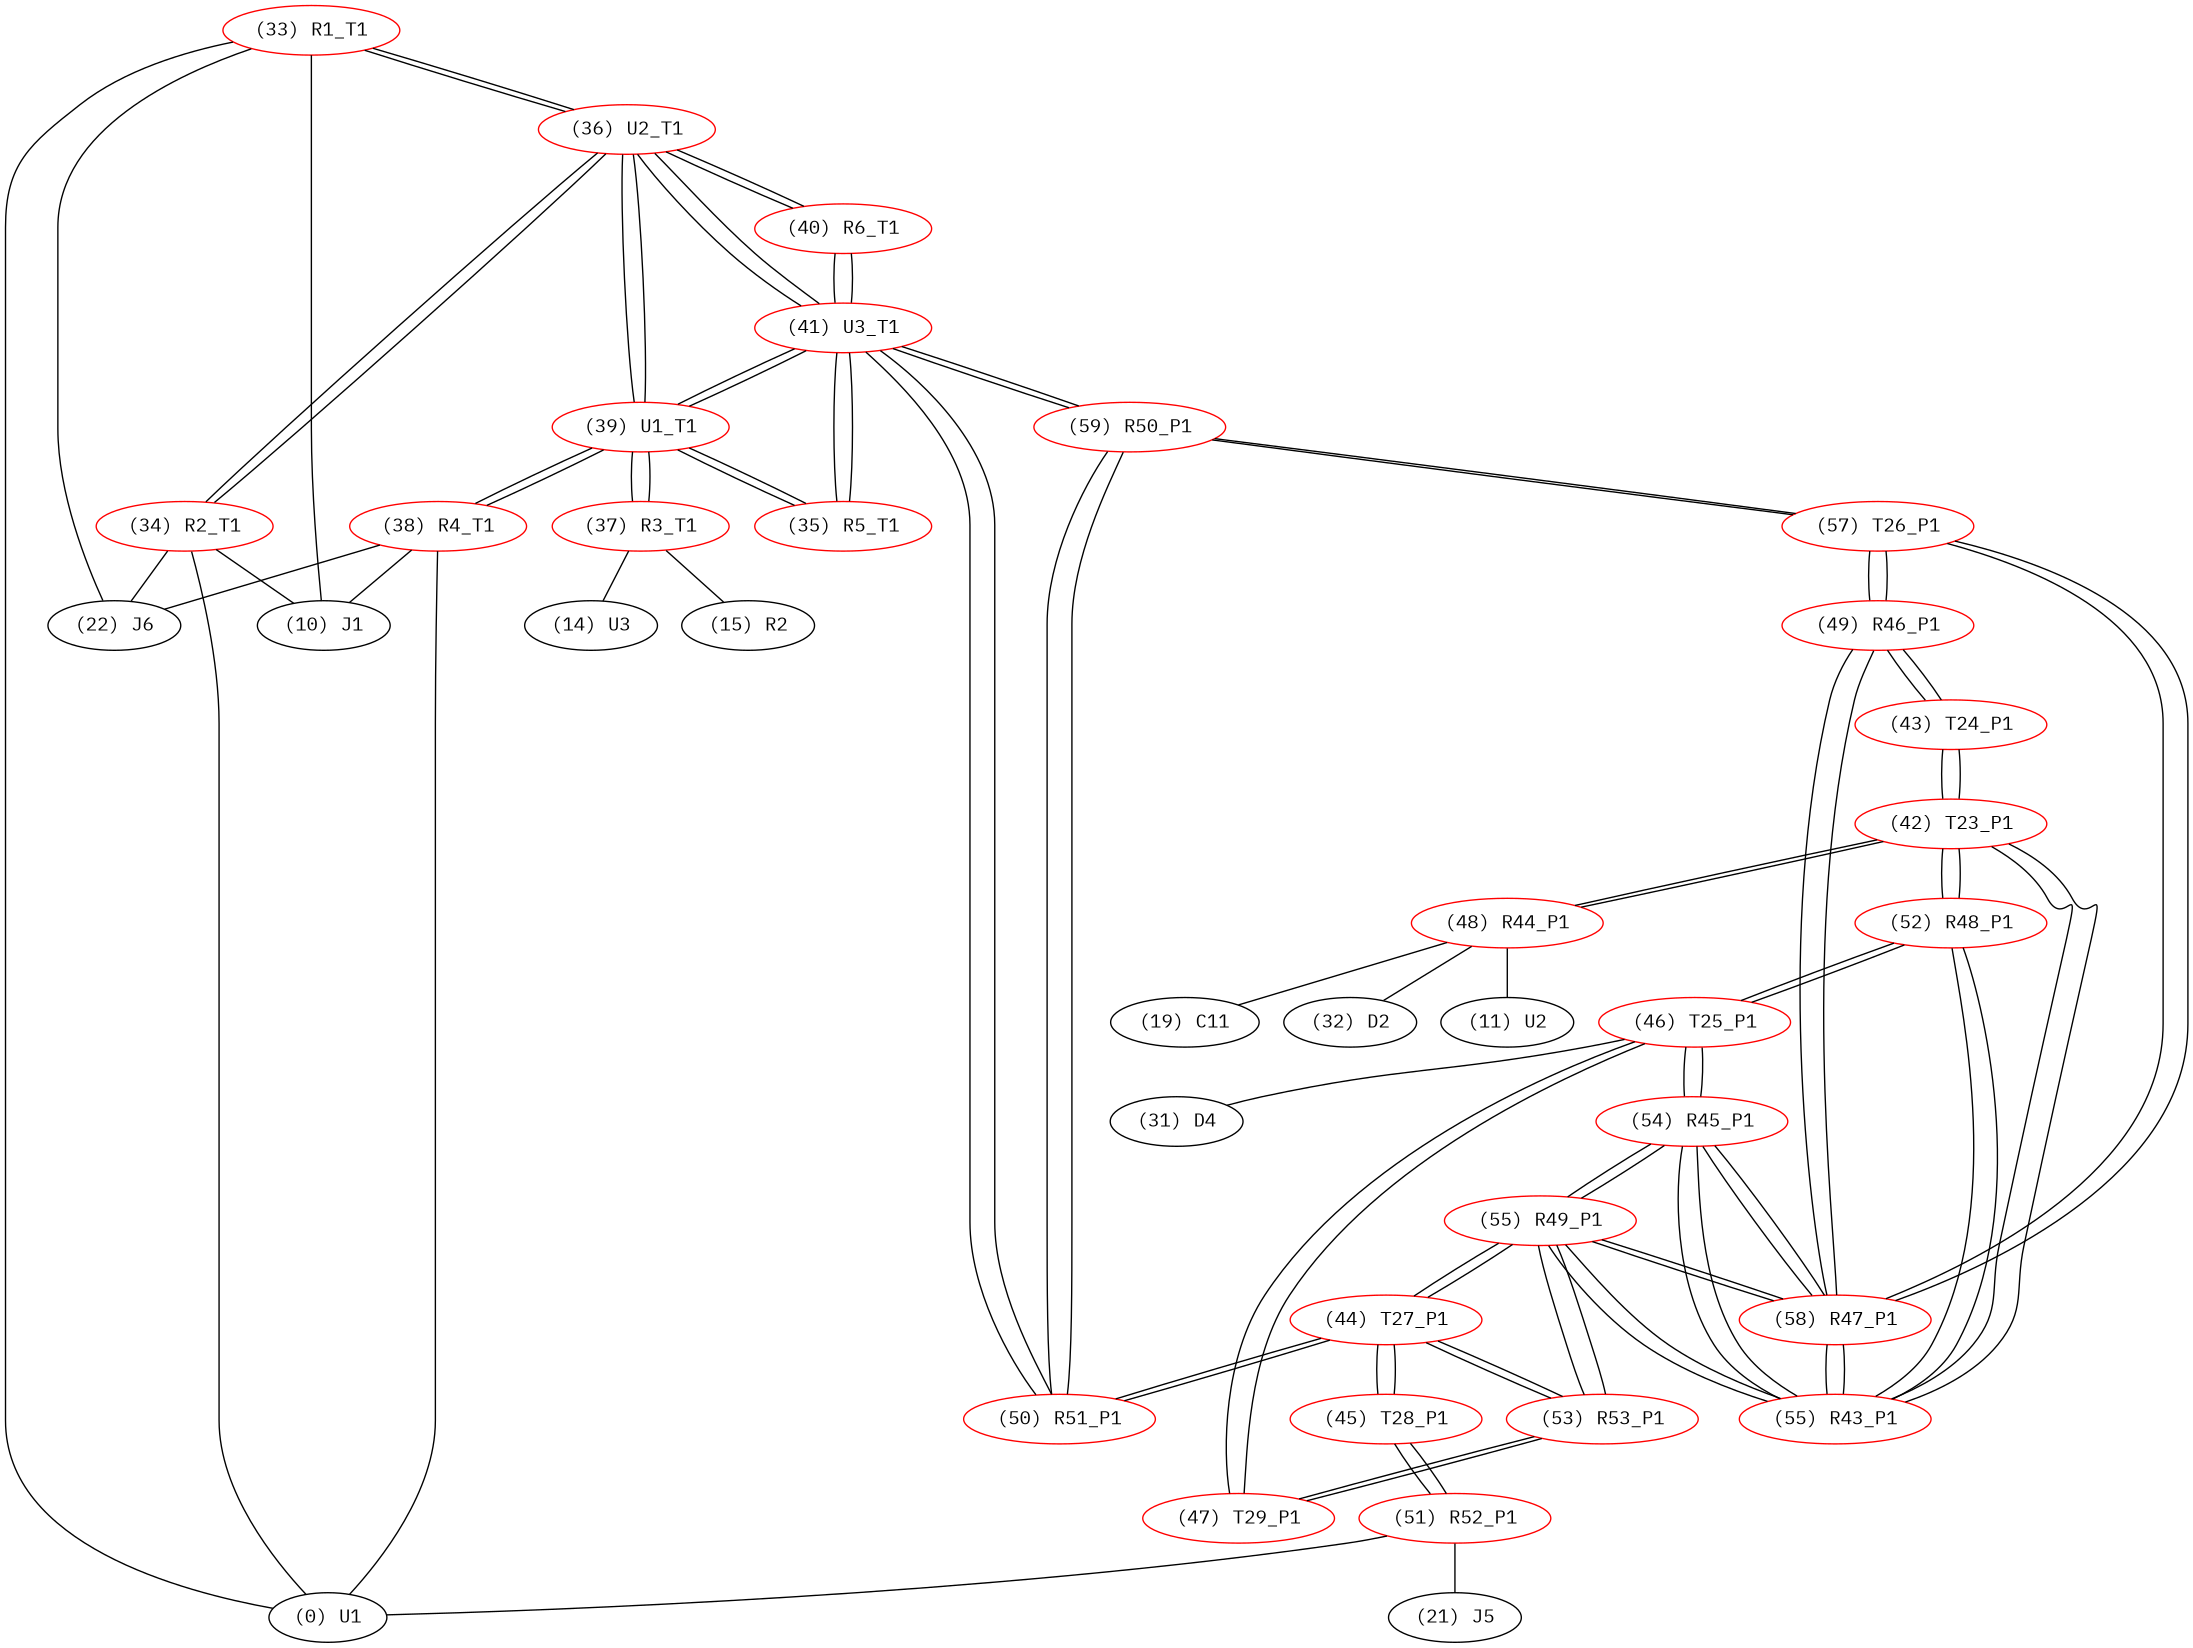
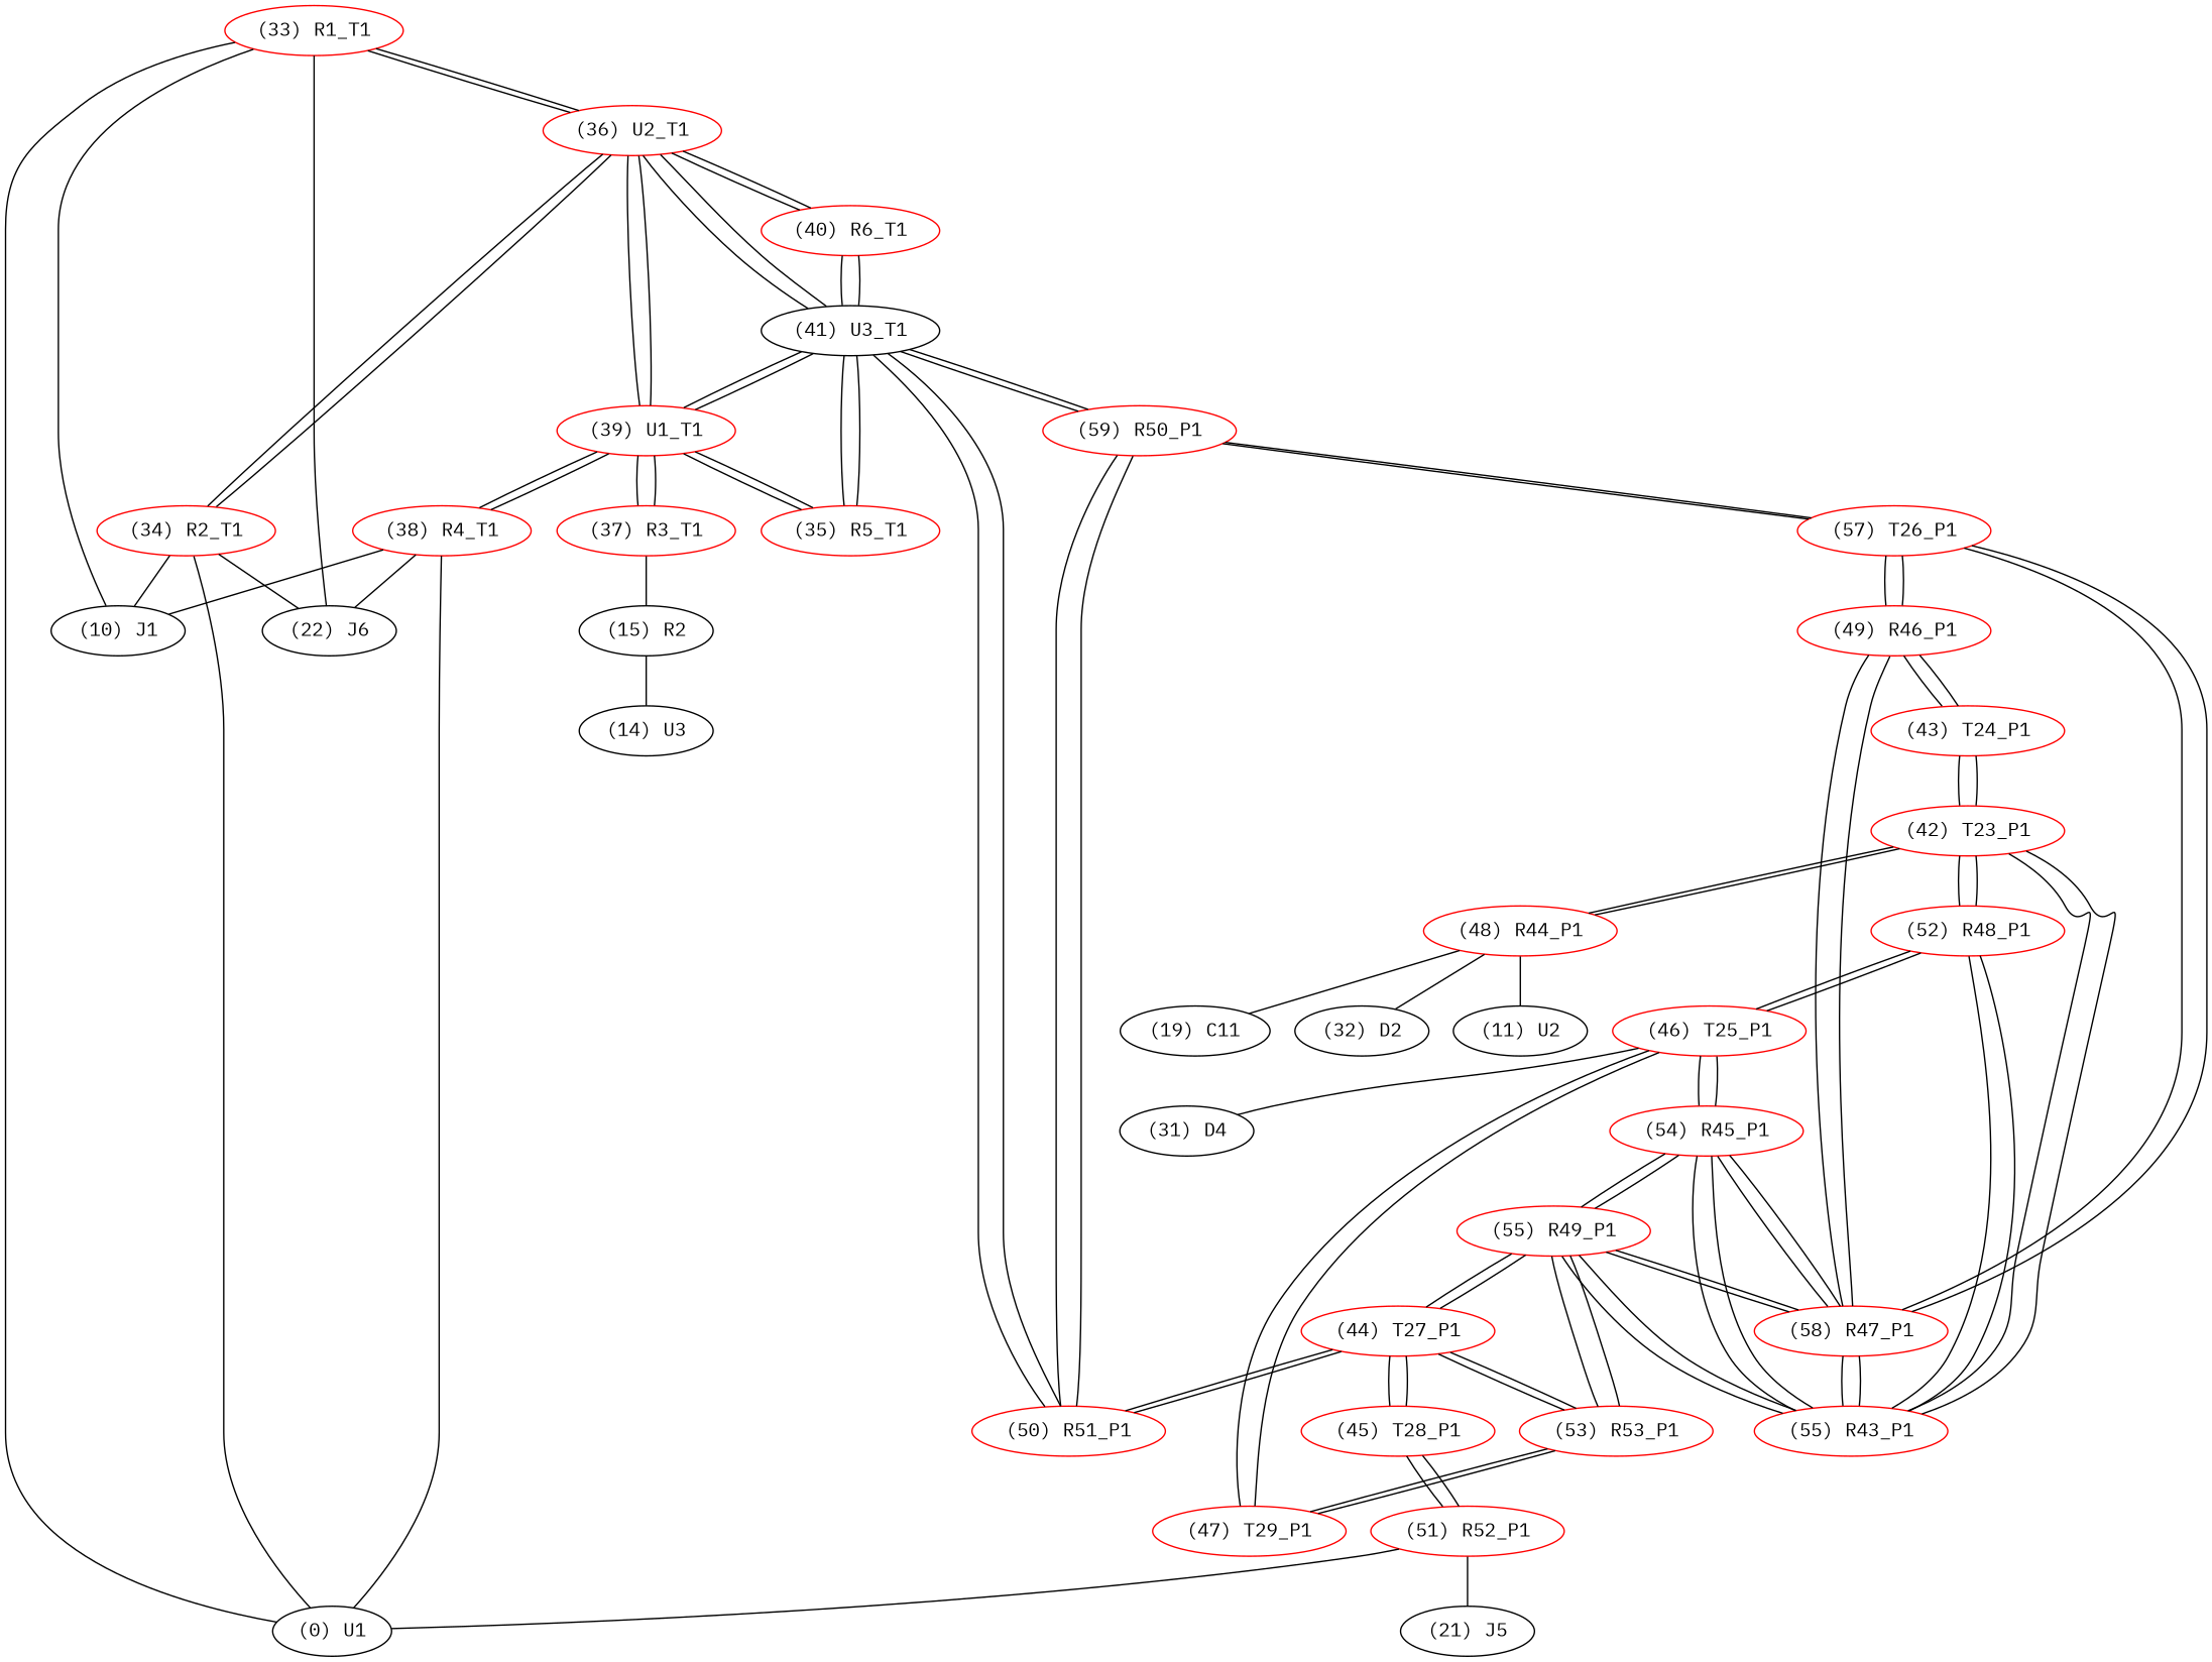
  graph {
    fontname="IBM Plex Mono"
    node [color=red fontname="IBM Plex Mono"]
    edge [fontname="IBM Plex Mono"]
    n1 [label="(33) R1_T1"]
    n2 [label="(22) J6" color=""]
    n3 [label="(10) J1" color=""]
    n4 [label="(0) U1" color=""]
    n5 [label="(36) U2_T1"]
    n6 [label="(34) R2_T1"]
-   n7 [label="(41) U3_T1"]
+   n7 [color=black label="(41) U3_T1"]
    n8 [label="(39) U1_T1"]
    n9 [label="(40) R6_T1"]
    n10 [label="(35) R5_T1"]
    n11 [label="(50) R51_P1"]
    n12 [label="(59) R50_P1"]
    n13 [label="(37) R3_T1"]
    n14 [label="(38) R4_T1"]
    n15 [label="(44) T27_P1"]
    n16 [label="(57) T26_P1"]
    n17 [label="(15) R2" color=""]
    n18 [label="(14) U3" color=""]
    n19 [label="(55) R49_P1"]
    n20 [label="(45) T28_P1"]
    n21 [label="(53) R53_P1"]
    n22 [label="(58) R47_P1"]
    n23 [label="(49) R46_P1"]
    n24 [label="(42) T23_P1"]
    n25 [label="(52) R48_P1"]
    n26 [label="(55) R43_P1"]
    n27 [label="(43) T24_P1"]
    n28 [label="(48) R44_P1"]
    n29 [label="(46) T25_P1"]
    n30 [label="(54) R45_P1"]
    n31 [label="(19) C11" color=""]
    n32 [label="(32) D2" color=""]
    n33 [label="(11) U2" color=""]
    n34 [label="(47) T29_P1"]
    n35 [label="(31) D4" color=""]
    n36 [label="(51) R52_P1"]
    n37 [label="(21) J5" color=""]
    n1 -- n2
    n1 -- n3
    n1 -- n4
    n1 -- n5
    n5 -- n1
    n5 -- n6
    n5 -- n7
    n5 -- n8
    n5 -- n9
    n6 -- n2
    n6 -- n3
    n6 -- n4
    n6 -- n5
    n7 -- n5
    n7 -- n8
    n7 -- n9
    n7 -- n10
    n7 -- n11
    n7 -- n12
    n8 -- n5
    n8 -- n7
    n8 -- n10
    n8 -- n13
    n8 -- n14
    n9 -- n5
    n9 -- n7
    n10 -- n7
    n10 -- n8
    n11 -- n7
    n11 -- n12
    n11 -- n15
    n12 -- n7
    n12 -- n11
    n12 -- n16
    n13 -- n8
    n13 -- n17
-   n13 -- n18
+   n17 -- n18
    n14 -- n2
    n14 -- n3
    n14 -- n4
    n14 -- n8
    n15 -- n11
    n15 -- n19
    n15 -- n20
    n15 -- n21
    n16 -- n12
    n16 -- n22
    n16 -- n23
    n19 -- n15
    n19 -- n21
    n19 -- n22
    n19 -- n26
    n19 -- n30
    n20 -- n15
    n20 -- n36
    n21 -- n15
    n21 -- n19
    n21 -- n34
    n22 -- n16
    n22 -- n19
    n22 -- n23
    n22 -- n26
    n22 -- n30
    n23 -- n16
    n23 -- n22
    n23 -- n27
    n24 -- n25
    n24 -- n26
    n24 -- n27
    n24 -- n28
    n25 -- n24
    n25 -- n26
    n25 -- n29
    n26 -- n19
    n26 -- n22
    n26 -- n24
    n26 -- n25
    n26 -- n30
    n27 -- n23
    n27 -- n24
    n28 -- n24
    n28 -- n31
    n28 -- n32
    n28 -- n33
    n29 -- n25
    n29 -- n30
    n29 -- n34
    n29 -- n35
    n30 -- n19
    n30 -- n22
    n30 -- n26
    n30 -- n29
    n34 -- n21
    n34 -- n29
    n36 -- n4
    n36 -- n20
    n36 -- n37
  }
